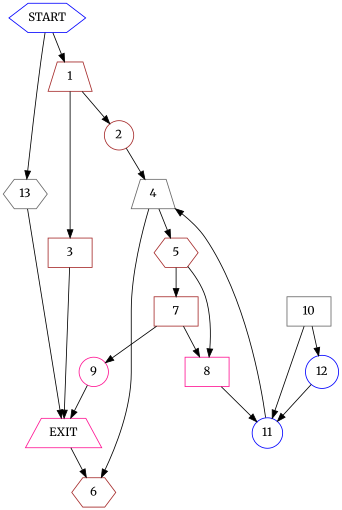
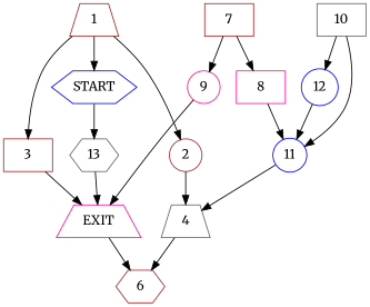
  digraph {
    fontname=Merriweather
    node [color=brown fontname=Merriweather shape=hexagon]
    edge [fontname=Merriweather]
    n1 [color=blue label=START]
    1 [shape=trapezium]
    13 [color=gray40]
    2 [shape=circle]
    3 [shape=box]
    n6 [color=deeppink label=EXIT shape=trapezium]
    6
    4 [color=gray40 shape=trapezium]
-   5
    7 [shape=box]
    8 [color=deeppink shape=box]
    9 [color=deeppink shape=circle]
    11 [color=blue shape=circle]
    10 [color=gray40 shape=box]
    12 [color=blue shape=circle]
-   n1 -> 1
+   1 -> n1
    n1 -> 13
    1 -> 2
    1 -> 3
    13 -> n6
    2 -> 4
    3 -> n6
    n6 -> 6
    4 -> 6
-   4 -> 5
-   5 -> 7
-   5 -> 8
    7 -> 8
    7 -> 9
    8 -> 11
    9 -> n6
    11 -> 4
    10 -> 11
    10 -> 12
    12 -> 11
  }
